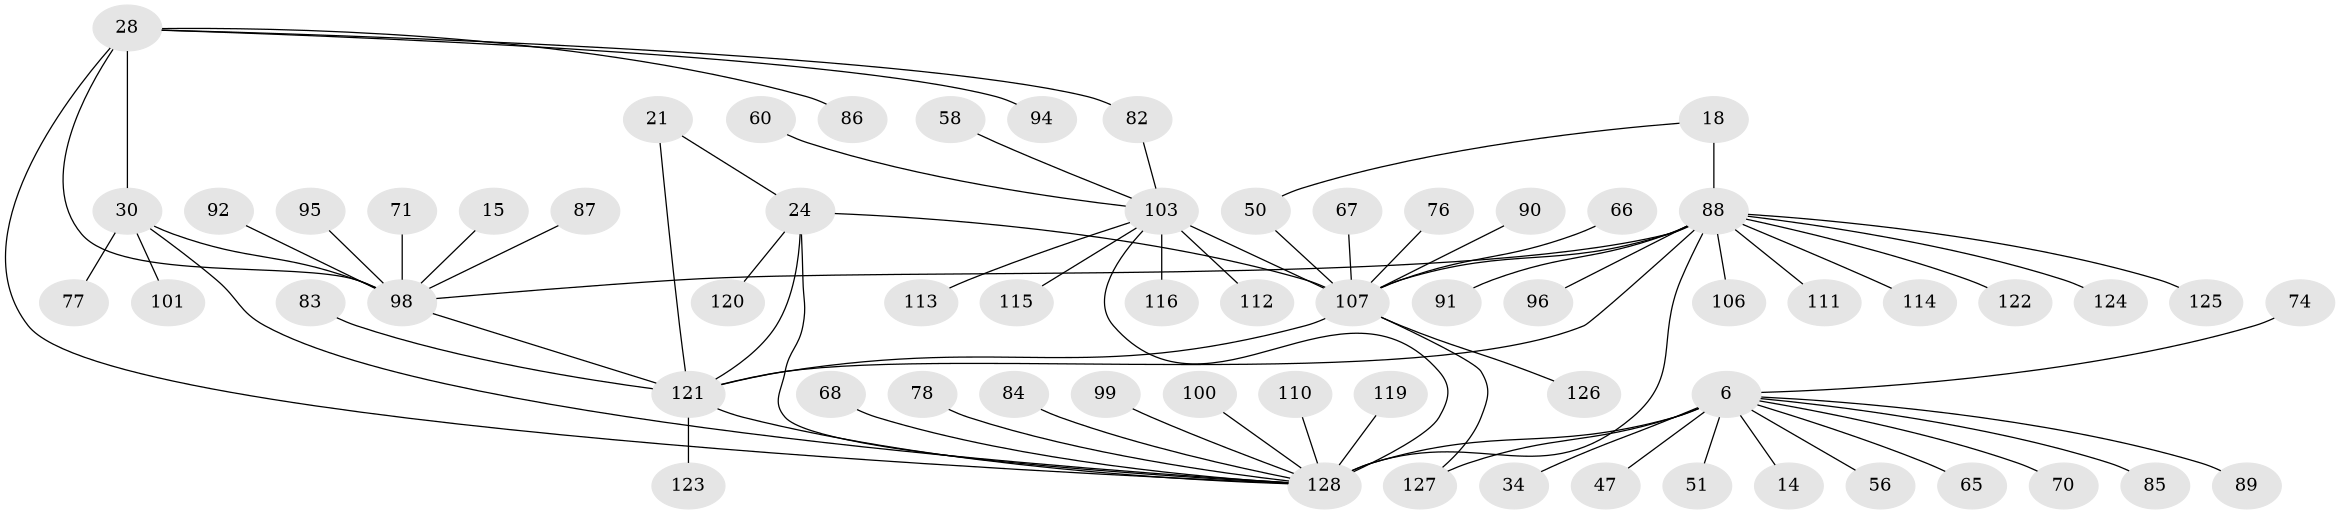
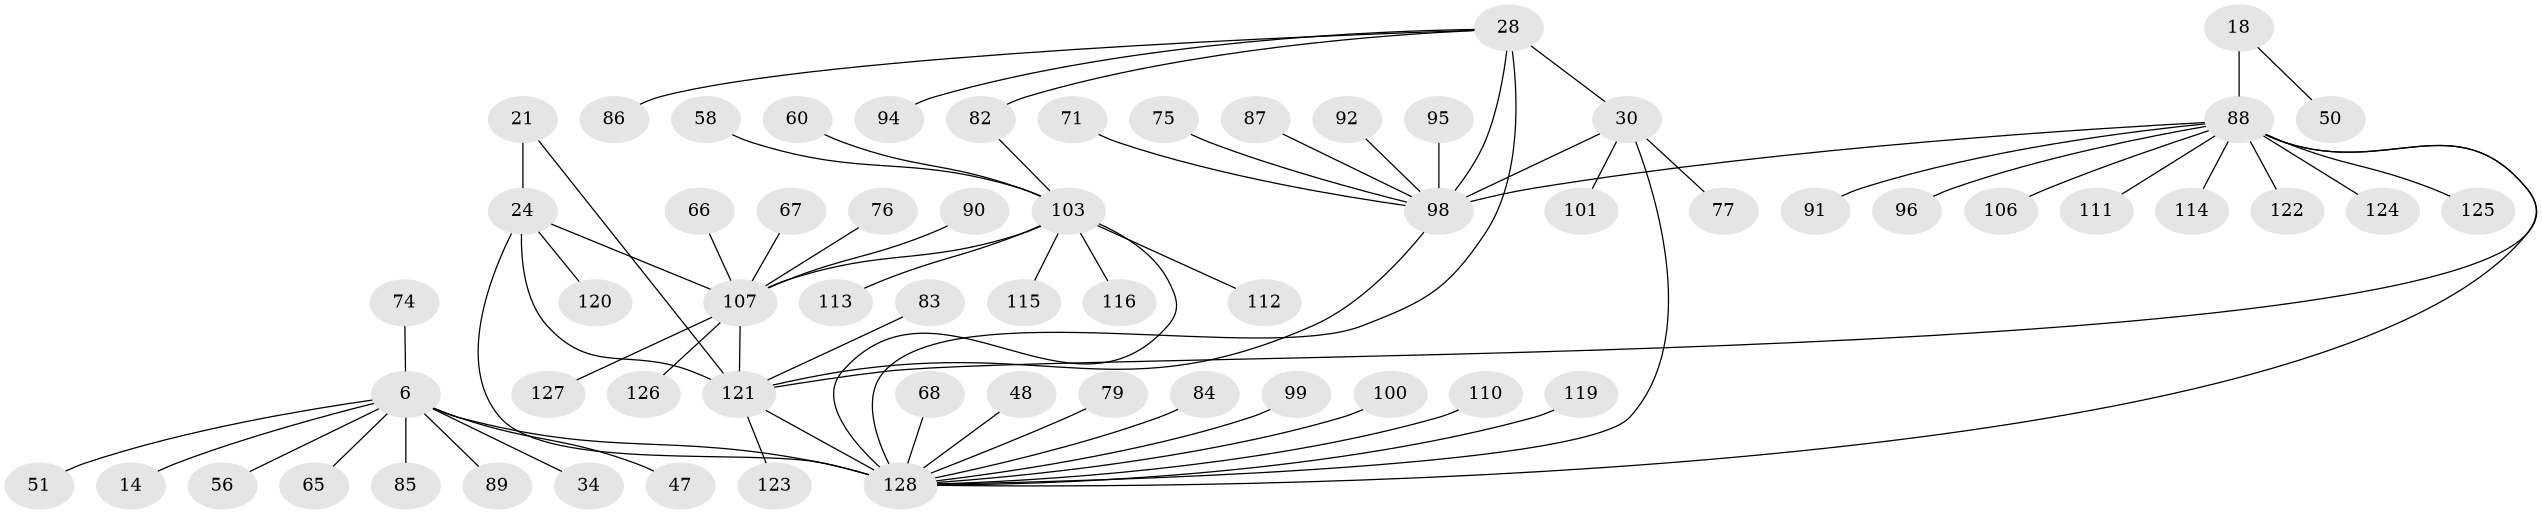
  graph {
    node [color=gray90 style=filled]
    6 [super="+3+2"]
    34
    47
    51
    n5 [label=14]
    56
    65
-   70
    85
    89
    127 [super="+64"]
    128 [super="+117+35+55"]
    18 [super="+13"]
    50
    88 [super="+17+52+63"]
    107 [super="+69"]
    121 [super="+102+118+72+62"]
    98 [super="+29+37+59"]
    91
    96
    106 [super="+45"]
    111
    114
    122
    124
    125
    21 [super="+19"]
    24 [super="+23"]
    120
    123 [super="+43"]
    126
    28 [super="+26"]
    30 [super="+25"]
    82 [super="+42"]
    86 [super="+73"]
    94
    77
    101
    103 [super="+36+11+53"]
    112
    113
    115
    116 [super="+61"]
    58
    60
    66
    67
    68
    71
    74
-   75 [label=15]
+   75
    76
-   78
+   78 [label=48]
+   79
    83
    84 [super="+41"]
    87
    90
    92 [super="+81"]
    95
    99
    100
    110 [super="+80"]
    119
    6 -- 34
    6 -- 47
    6 -- 51
    6 -- n5
    6 -- 56
    6 -- 65
-   6 -- 70
    6 -- 85
    6 -- 89
-   6 -- 127
    6 -- 128 [weight=9]
    18 -- 50
    18 -- 88 [weight=8]
-   50 -- 107
    88 -- 128 [weight=2]
-   88 -- 107 [weight=2]
    88 -- 121
    88 -- 98
    88 -- 91
    88 -- 96
    88 -- 106
    88 -- 111
    88 -- 114
    88 -- 122
    88 -- 124
    88 -- 125
    107 -- 127
    107 -- 121
    107 -- 126
    121 -- 128
    121 -- 123
    98 -- 121
    21 -- 121 [weight=4]
    21 -- 24 [weight=4]
    24 -- 128
    24 -- 107 [weight=2]
    24 -- 121 [weight=4]
    24 -- 120
    28 -- 128
    28 -- 98 [weight=4]
    28 -- 30 [weight=4]
    28 -- 82
    28 -- 86
    28 -- 94
    30 -- 128 [weight=3]
    30 -- 98 [weight=4]
    30 -- 77
    30 -- 101
    82 -- 103
    103 -- 128
    103 -- 107 [weight=8]
    103 -- 112
    103 -- 113
    103 -- 115
    103 -- 116
    58 -- 103
    60 -- 103
    66 -- 107
    67 -- 107
    68 -- 128
    71 -- 98
    74 -- 6
    75 -- 98
    76 -- 107
    78 -- 128
+   79 -- 128
    83 -- 121
    84 -- 128
    87 -- 98
    90 -- 107
    92 -- 98
    95 -- 98
    99 -- 128
    100 -- 128
    110 -- 128
    119 -- 128
  }
